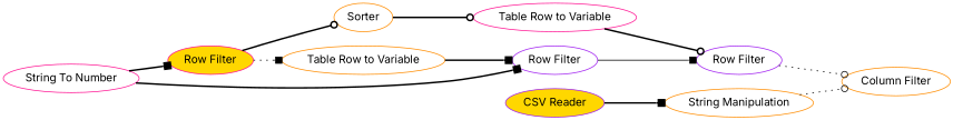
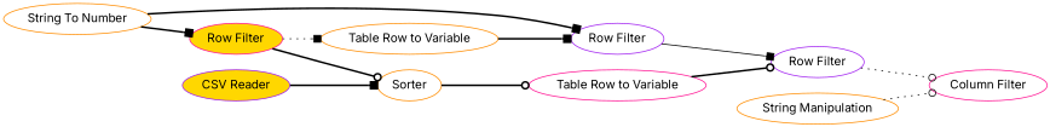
  digraph {
    fontname=Inter
    rankdir=LR
    node [color=darkorange fillcolor=white fontname=Inter style=filled]
    edge [arrowhead=box fontname=Inter style=bold]
-   n1 [color=deeppink label="String To Number"]
+   n1 [label="String To Number"]
    n2 [color=deeppink fillcolor=gold label="Row Filter"]
    n3 [color=purple label="Row Filter"]
    n4 [label="Table Row to Variable"]
    n5 [label=Sorter]
    n6 [color=purple label="Row Filter"]
    n7 [color=deeppink label="Table Row to Variable"]
-   n8 [label="Column Filter"]
+   n8 [color=deeppink label="Column Filter"]
    n9 [label="String Manipulation"]
    n10 [color=purple fillcolor=gold label="CSV Reader"]
    n1 -> n2
    n1 -> n3
    n2 -> n4 [style=dotted]
    n2 -> n5 [arrowhead=odot]
    n3 -> n6 [style=solid]
    n4 -> n3
    n5 -> n7 [arrowhead=odot]
    n6 -> n8 [arrowhead=odot style=dotted]
    n7 -> n6 [arrowhead=odot]
    n9 -> n8 [arrowhead=odot style=dotted]
-   n10 -> n9
+   n10 -> n5
  }
